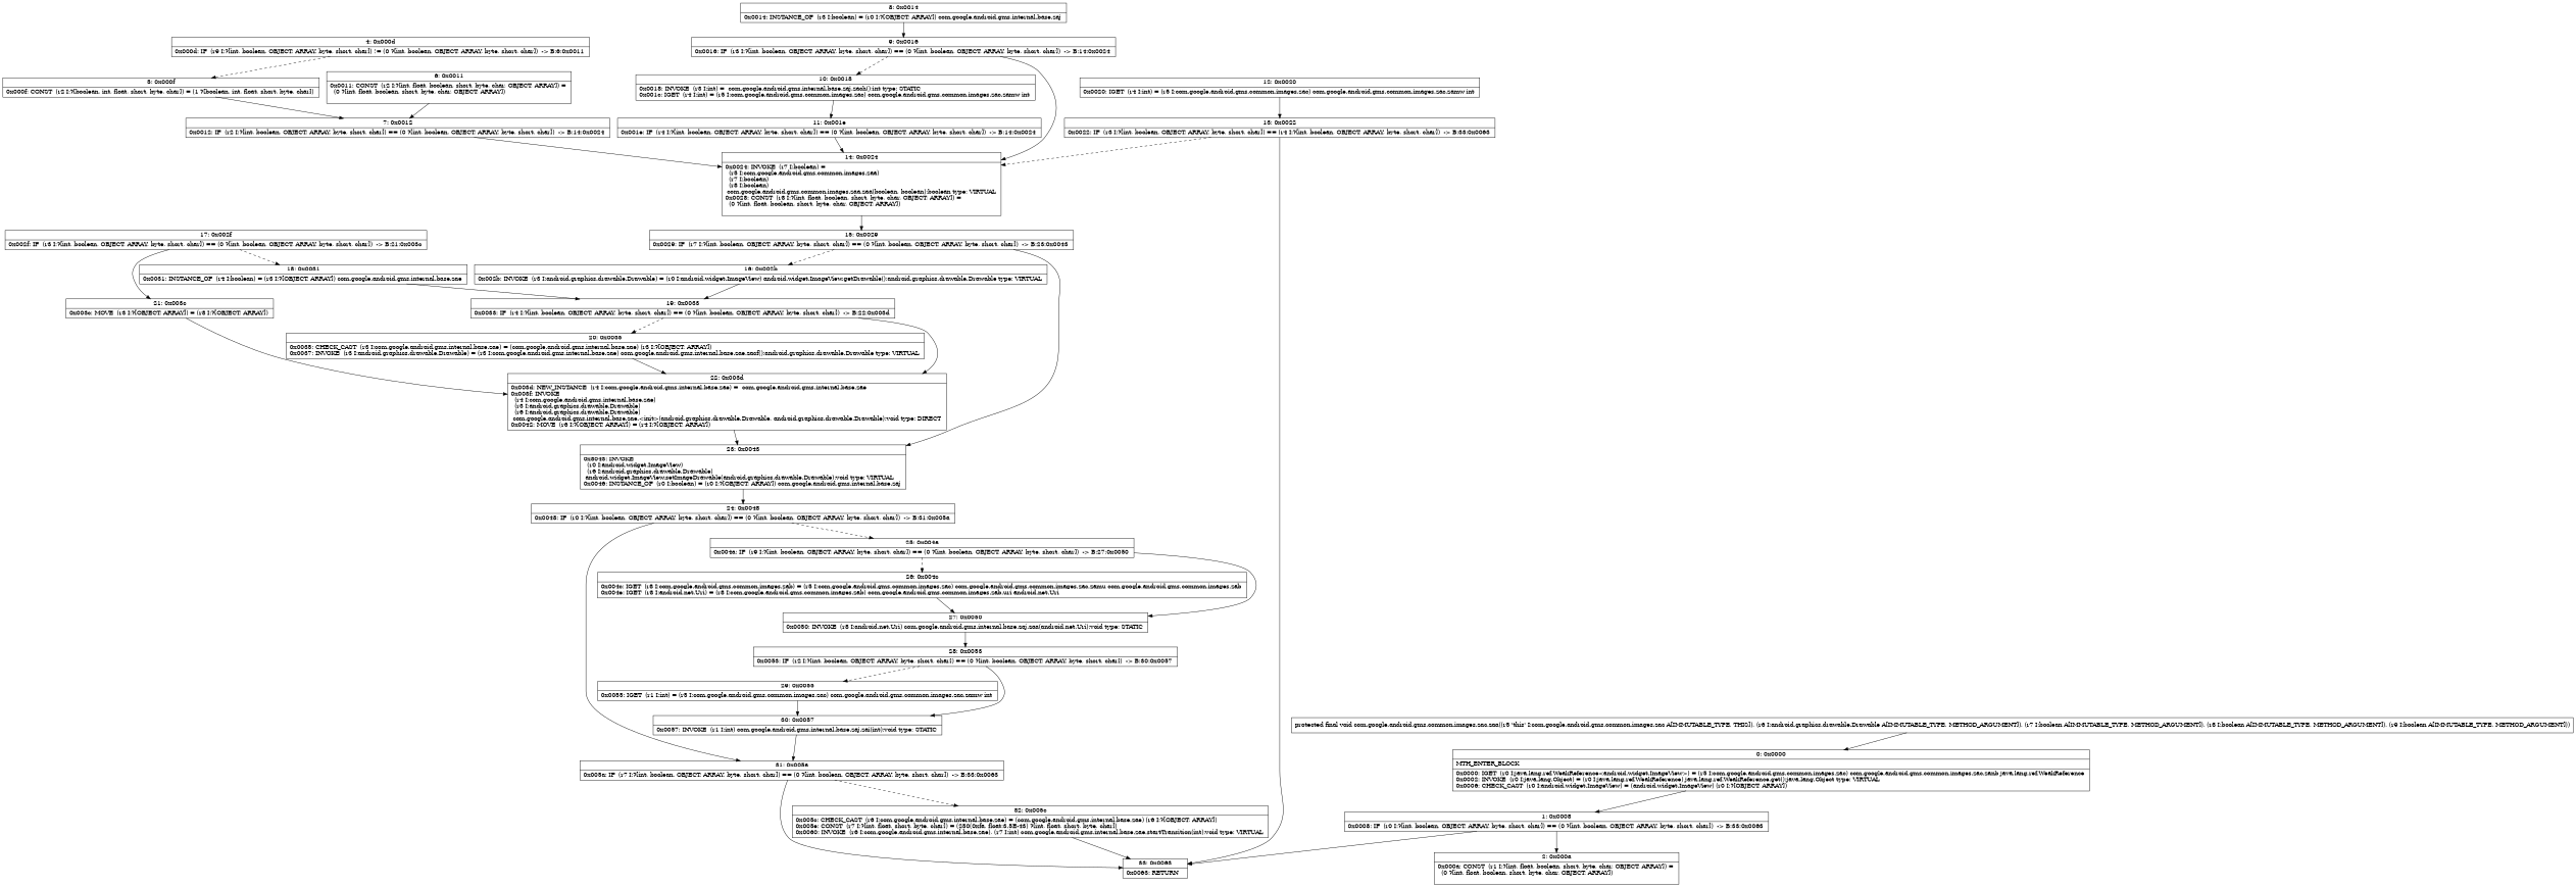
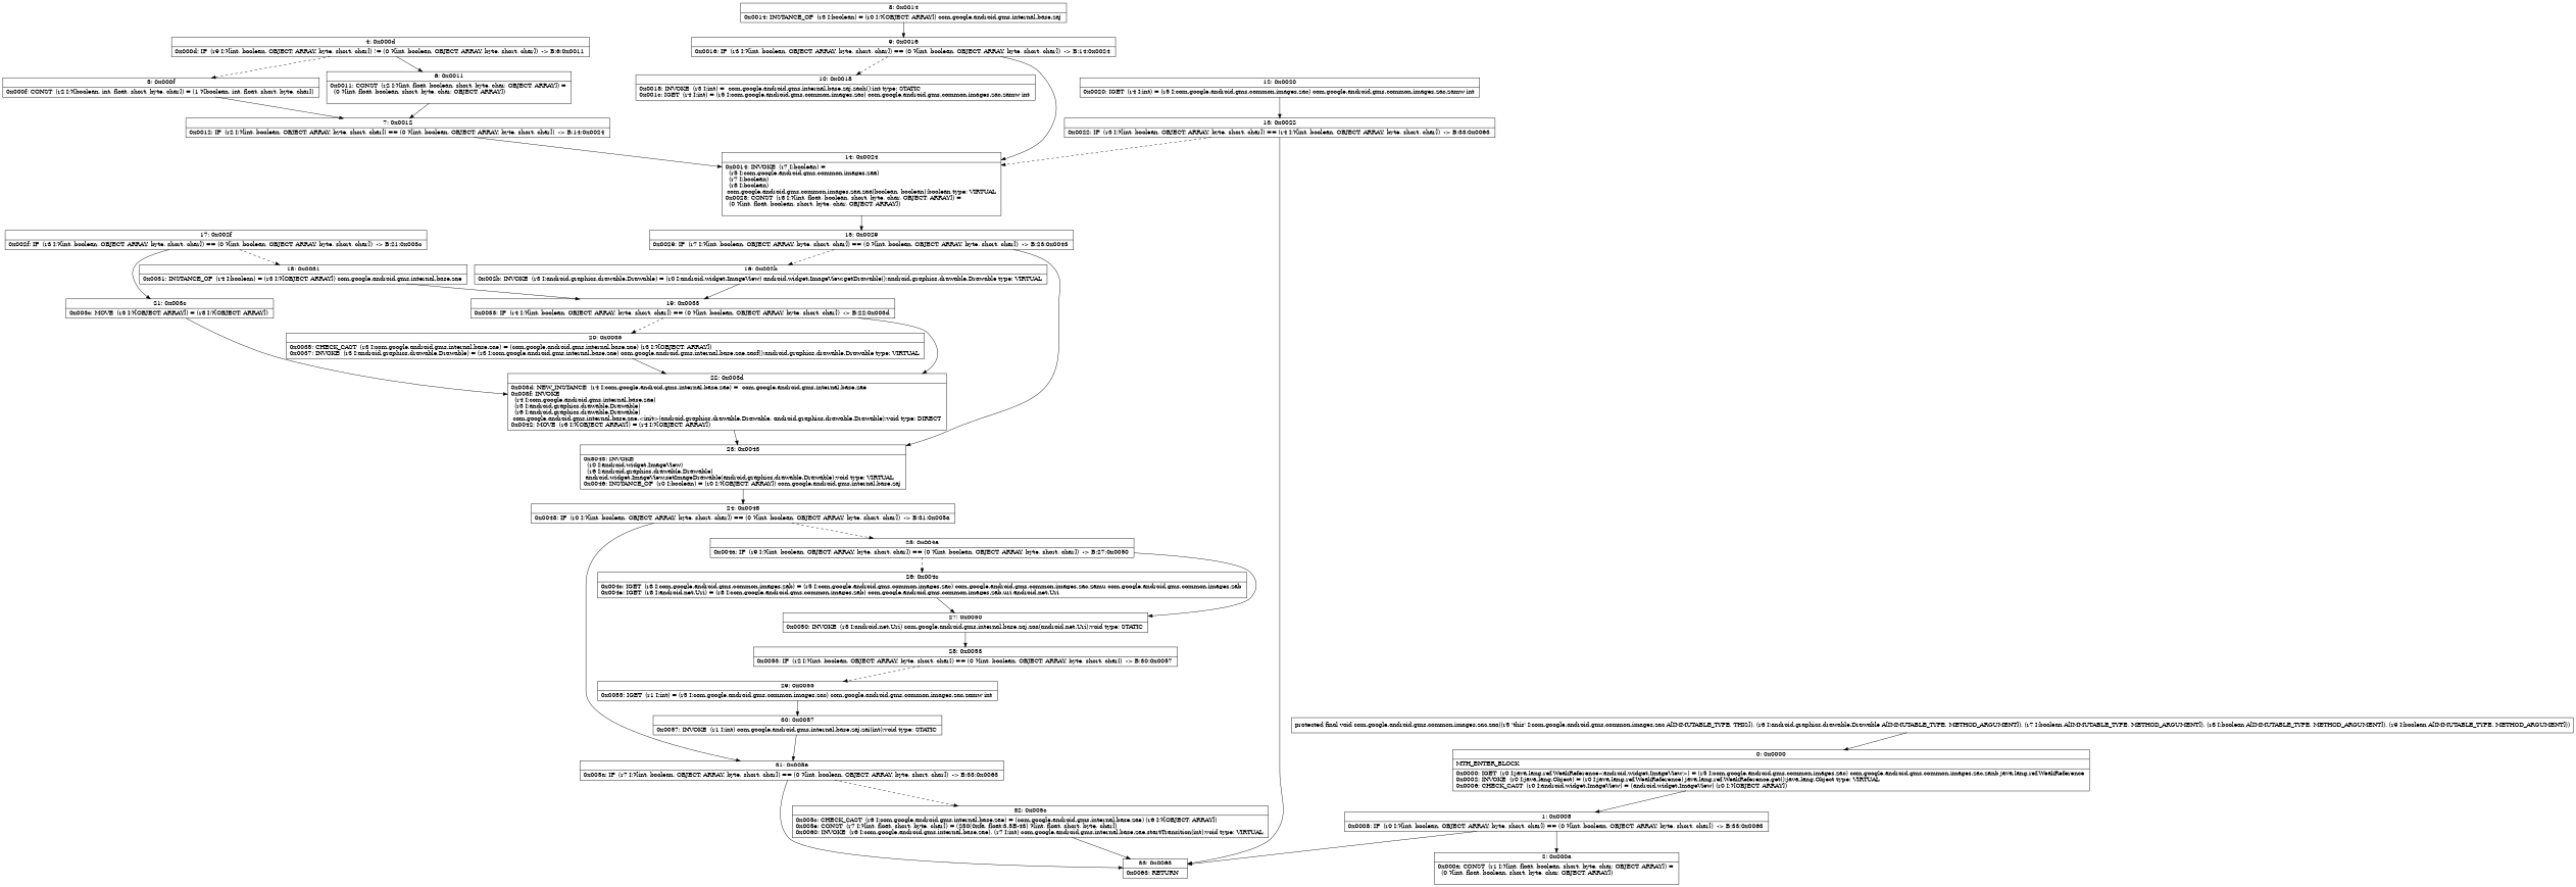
  digraph {
    node [shape=record]
    n1 [label="{0\:\ 0x0000|MTH_ENTER_BLOCK\l|0x0000: IGET  (r0 I:java.lang.ref.WeakReference\<android.widget.ImageView\>) = (r5 I:com.google.android.gms.common.images.zac) com.google.android.gms.common.images.zac.zanb java.lang.ref.WeakReference \l0x0002: INVOKE  (r0 I:java.lang.Object) = (r0 I:java.lang.ref.WeakReference) java.lang.ref.WeakReference.get():java.lang.Object type: VIRTUAL \l0x0006: CHECK_CAST  (r0 I:android.widget.ImageView) = (android.widget.ImageView) (r0 I:?[OBJECT, ARRAY]) \l}"]
    n2 [label="{1\:\ 0x0008|0x0008: IF  (r0 I:?[int, boolean, OBJECT, ARRAY, byte, short, char]) == (0 ?[int, boolean, OBJECT, ARRAY, byte, short, char])  \-\> B:33:0x0063 \l}"]
    n3 [label="{2\:\ 0x000a|0x000a: CONST  (r1 I:?[int, float, boolean, short, byte, char, OBJECT, ARRAY]) = \l  (0 ?[int, float, boolean, short, byte, char, OBJECT, ARRAY])\l \l}"]
    n4 [label="{33\:\ 0x0063|0x0063: RETURN   \l}"]
    n5 [label="{4\:\ 0x000d|0x000d: IF  (r9 I:?[int, boolean, OBJECT, ARRAY, byte, short, char]) != (0 ?[int, boolean, OBJECT, ARRAY, byte, short, char])  \-\> B:6:0x0011 \l}"]
    n6 [label="{6\:\ 0x0011|0x0011: CONST  (r2 I:?[int, float, boolean, short, byte, char, OBJECT, ARRAY]) = \l  (0 ?[int, float, boolean, short, byte, char, OBJECT, ARRAY])\l \l}"]
    n7 [label="{5\:\ 0x000f|0x000f: CONST  (r2 I:?[boolean, int, float, short, byte, char]) = (1 ?[boolean, int, float, short, byte, char]) \l}"]
    n8 [label="{7\:\ 0x0012|0x0012: IF  (r2 I:?[int, boolean, OBJECT, ARRAY, byte, short, char]) == (0 ?[int, boolean, OBJECT, ARRAY, byte, short, char])  \-\> B:14:0x0024 \l}"]
-   n9 [label="{14\:\ 0x0024|0x0024: INVOKE  (r7 I:boolean) = \l  (r5 I:com.google.android.gms.common.images.zaa)\l  (r7 I:boolean)\l  (r8 I:boolean)\l com.google.android.gms.common.images.zaa.zaa(boolean, boolean):boolean type: VIRTUAL \l0x0028: CONST  (r8 I:?[int, float, boolean, short, byte, char, OBJECT, ARRAY]) = \l  (0 ?[int, float, boolean, short, byte, char, OBJECT, ARRAY])\l \l}"]
+   n9 [label="{14\:\ 0x0024|0x0014: INVOKE  (r7 I:boolean) = \l  (r5 I:com.google.android.gms.common.images.zaa)\l  (r7 I:boolean)\l  (r8 I:boolean)\l com.google.android.gms.common.images.zaa.zaa(boolean, boolean):boolean type: VIRTUAL \l0x0028: CONST  (r8 I:?[int, float, boolean, short, byte, char, OBJECT, ARRAY]) = \l  (0 ?[int, float, boolean, short, byte, char, OBJECT, ARRAY])\l \l}"]
    n10 [label="{8\:\ 0x0014|0x0014: INSTANCE_OF  (r3 I:boolean) = (r0 I:?[OBJECT, ARRAY]) com.google.android.gms.internal.base.zaj \l}"]
    n11 [label="{9\:\ 0x0016|0x0016: IF  (r3 I:?[int, boolean, OBJECT, ARRAY, byte, short, char]) == (0 ?[int, boolean, OBJECT, ARRAY, byte, short, char])  \-\> B:14:0x0024 \l}"]
    n12 [label="{15\:\ 0x0029|0x0029: IF  (r7 I:?[int, boolean, OBJECT, ARRAY, byte, short, char]) == (0 ?[int, boolean, OBJECT, ARRAY, byte, short, char])  \-\> B:23:0x0043 \l}"]
    n13 [label="{10\:\ 0x0018|0x0018: INVOKE  (r3 I:int) =  com.google.android.gms.internal.base.zaj.zach():int type: STATIC \l0x001c: IGET  (r4 I:int) = (r5 I:com.google.android.gms.common.images.zac) com.google.android.gms.common.images.zac.zamw int \l}"]
-   n14 [label="{11\:\ 0x001e|0x001e: IF  (r4 I:?[int, boolean, OBJECT, ARRAY, byte, short, char]) == (0 ?[int, boolean, OBJECT, ARRAY, byte, short, char])  \-\> B:14:0x0024 \l}"]
    n15 [label="{12\:\ 0x0020|0x0020: IGET  (r4 I:int) = (r5 I:com.google.android.gms.common.images.zac) com.google.android.gms.common.images.zac.zamw int \l}"]
    n16 [label="{13\:\ 0x0022|0x0022: IF  (r3 I:?[int, boolean, OBJECT, ARRAY, byte, short, char]) == (r4 I:?[int, boolean, OBJECT, ARRAY, byte, short, char])  \-\> B:33:0x0063 \l}"]
    n17 [label="{16\:\ 0x002b|0x002b: INVOKE  (r3 I:android.graphics.drawable.Drawable) = (r0 I:android.widget.ImageView) android.widget.ImageView.getDrawable():android.graphics.drawable.Drawable type: VIRTUAL \l}"]
    n18 [label="{23\:\ 0x0043|0x8043: INVOKE  \l  (r0 I:android.widget.ImageView)\l  (r6 I:android.graphics.drawable.Drawable)\l android.widget.ImageView.setImageDrawable(android.graphics.drawable.Drawable):void type: VIRTUAL \l0x0046: INSTANCE_OF  (r0 I:boolean) = (r0 I:?[OBJECT, ARRAY]) com.google.android.gms.internal.base.zaj \l}"]
    n19 [label="{19\:\ 0x0033|0x0033: IF  (r4 I:?[int, boolean, OBJECT, ARRAY, byte, short, char]) == (0 ?[int, boolean, OBJECT, ARRAY, byte, short, char])  \-\> B:22:0x003d \l}"]
    n20 [label="{24\:\ 0x0048|0x0048: IF  (r0 I:?[int, boolean, OBJECT, ARRAY, byte, short, char]) == (0 ?[int, boolean, OBJECT, ARRAY, byte, short, char])  \-\> B:31:0x005a \l}"]
    n21 [label="{17\:\ 0x002f|0x002f: IF  (r3 I:?[int, boolean, OBJECT, ARRAY, byte, short, char]) == (0 ?[int, boolean, OBJECT, ARRAY, byte, short, char])  \-\> B:21:0x003c \l}"]
    n22 [label="{18\:\ 0x0031|0x0031: INSTANCE_OF  (r4 I:boolean) = (r3 I:?[OBJECT, ARRAY]) com.google.android.gms.internal.base.zae \l}"]
    n23 [label="{21\:\ 0x003c|0x003c: MOVE  (r3 I:?[OBJECT, ARRAY]) = (r8 I:?[OBJECT, ARRAY]) \l}"]
    n24 [label="{22\:\ 0x003d|0x003d: NEW_INSTANCE  (r4 I:com.google.android.gms.internal.base.zae) =  com.google.android.gms.internal.base.zae \l0x003f: INVOKE  \l  (r4 I:com.google.android.gms.internal.base.zae)\l  (r3 I:android.graphics.drawable.Drawable)\l  (r6 I:android.graphics.drawable.Drawable)\l com.google.android.gms.internal.base.zae.\<init\>(android.graphics.drawable.Drawable, android.graphics.drawable.Drawable):void type: DIRECT \l0x0042: MOVE  (r6 I:?[OBJECT, ARRAY]) = (r4 I:?[OBJECT, ARRAY]) \l}"]
    n25 [label="{20\:\ 0x0035|0x0035: CHECK_CAST  (r3 I:com.google.android.gms.internal.base.zae) = (com.google.android.gms.internal.base.zae) (r3 I:?[OBJECT, ARRAY]) \l0x0037: INVOKE  (r3 I:android.graphics.drawable.Drawable) = (r3 I:com.google.android.gms.internal.base.zae) com.google.android.gms.internal.base.zae.zacf():android.graphics.drawable.Drawable type: VIRTUAL \l}"]
    n26 [label="{25\:\ 0x004a|0x004a: IF  (r9 I:?[int, boolean, OBJECT, ARRAY, byte, short, char]) == (0 ?[int, boolean, OBJECT, ARRAY, byte, short, char])  \-\> B:27:0x0050 \l}"]
    n27 [label="{31\:\ 0x005a|0x005a: IF  (r7 I:?[int, boolean, OBJECT, ARRAY, byte, short, char]) == (0 ?[int, boolean, OBJECT, ARRAY, byte, short, char])  \-\> B:33:0x0063 \l}"]
    n28 [label="{26\:\ 0x004c|0x004c: IGET  (r8 I:com.google.android.gms.common.images.zab) = (r5 I:com.google.android.gms.common.images.zac) com.google.android.gms.common.images.zac.zamu com.google.android.gms.common.images.zab \l0x004e: IGET  (r8 I:android.net.Uri) = (r8 I:com.google.android.gms.common.images.zab) com.google.android.gms.common.images.zab.uri android.net.Uri \l}"]
    n29 [label="{27\:\ 0x0050|0x0050: INVOKE  (r8 I:android.net.Uri) com.google.android.gms.internal.base.zaj.zaa(android.net.Uri):void type: STATIC \l}"]
    n30 [label="{32\:\ 0x005c|0x005c: CHECK_CAST  (r6 I:com.google.android.gms.internal.base.zae) = (com.google.android.gms.internal.base.zae) (r6 I:?[OBJECT, ARRAY]) \l0x005e: CONST  (r7 I:?[int, float, short, byte, char]) = (250(0xfa, float:3.5E\-43) ?[int, float, short, byte, char]) \l0x0060: INVOKE  (r6 I:com.google.android.gms.internal.base.zae), (r7 I:int) com.google.android.gms.internal.base.zae.startTransition(int):void type: VIRTUAL \l}"]
    n31 [label="{28\:\ 0x0053|0x0053: IF  (r2 I:?[int, boolean, OBJECT, ARRAY, byte, short, char]) == (0 ?[int, boolean, OBJECT, ARRAY, byte, short, char])  \-\> B:30:0x0057 \l}"]
    n32 [label="{29\:\ 0x0055|0x0055: IGET  (r1 I:int) = (r5 I:com.google.android.gms.common.images.zac) com.google.android.gms.common.images.zac.zamw int \l}"]
    n33 [label="{30\:\ 0x0057|0x0057: INVOKE  (r1 I:int) com.google.android.gms.internal.base.zaj.zai(int):void type: STATIC \l}"]
    n34 [label="{protected final void com.google.android.gms.common.images.zac.zaa((r5 'this' I:com.google.android.gms.common.images.zac A[IMMUTABLE_TYPE, THIS]), (r6 I:android.graphics.drawable.Drawable A[IMMUTABLE_TYPE, METHOD_ARGUMENT]), (r7 I:boolean A[IMMUTABLE_TYPE, METHOD_ARGUMENT]), (r8 I:boolean A[IMMUTABLE_TYPE, METHOD_ARGUMENT]), (r9 I:boolean A[IMMUTABLE_TYPE, METHOD_ARGUMENT])) }"]
    n1 -> n2
    n2 -> n3 [style=solid]
    n2 -> n4
+   n5 -> n6
    n5 -> n7 [style=dashed]
    n6 -> n8
    n7 -> n8
    n8 -> n9
    n9 -> n12
    n10 -> n11
    n11 -> n9
    n11 -> n13 [style=dashed]
    n12 -> n17 [style=dashed]
    n12 -> n18
-   n13 -> n14
-   n14 -> n9
    n15 -> n16
    n16 -> n4
    n16 -> n9 [style=dashed]
    n17 -> n19
    n18 -> n20
    n19 -> n24
    n19 -> n25 [style=dashed]
    n20 -> n26 [style=dashed]
    n20 -> n27
    n21 -> n22 [style=dashed]
    n21 -> n23
    n22 -> n19
    n23 -> n24
    n24 -> n18
    n25 -> n24
    n26 -> n28 [style=dashed]
    n26 -> n29
    n27 -> n4
    n27 -> n30 [style=dashed]
    n28 -> n29
    n29 -> n31
    n30 -> n4
    n31 -> n32 [style=dashed]
-   n31 -> n33
    n32 -> n33
    n33 -> n27
    n34 -> n1
  }
